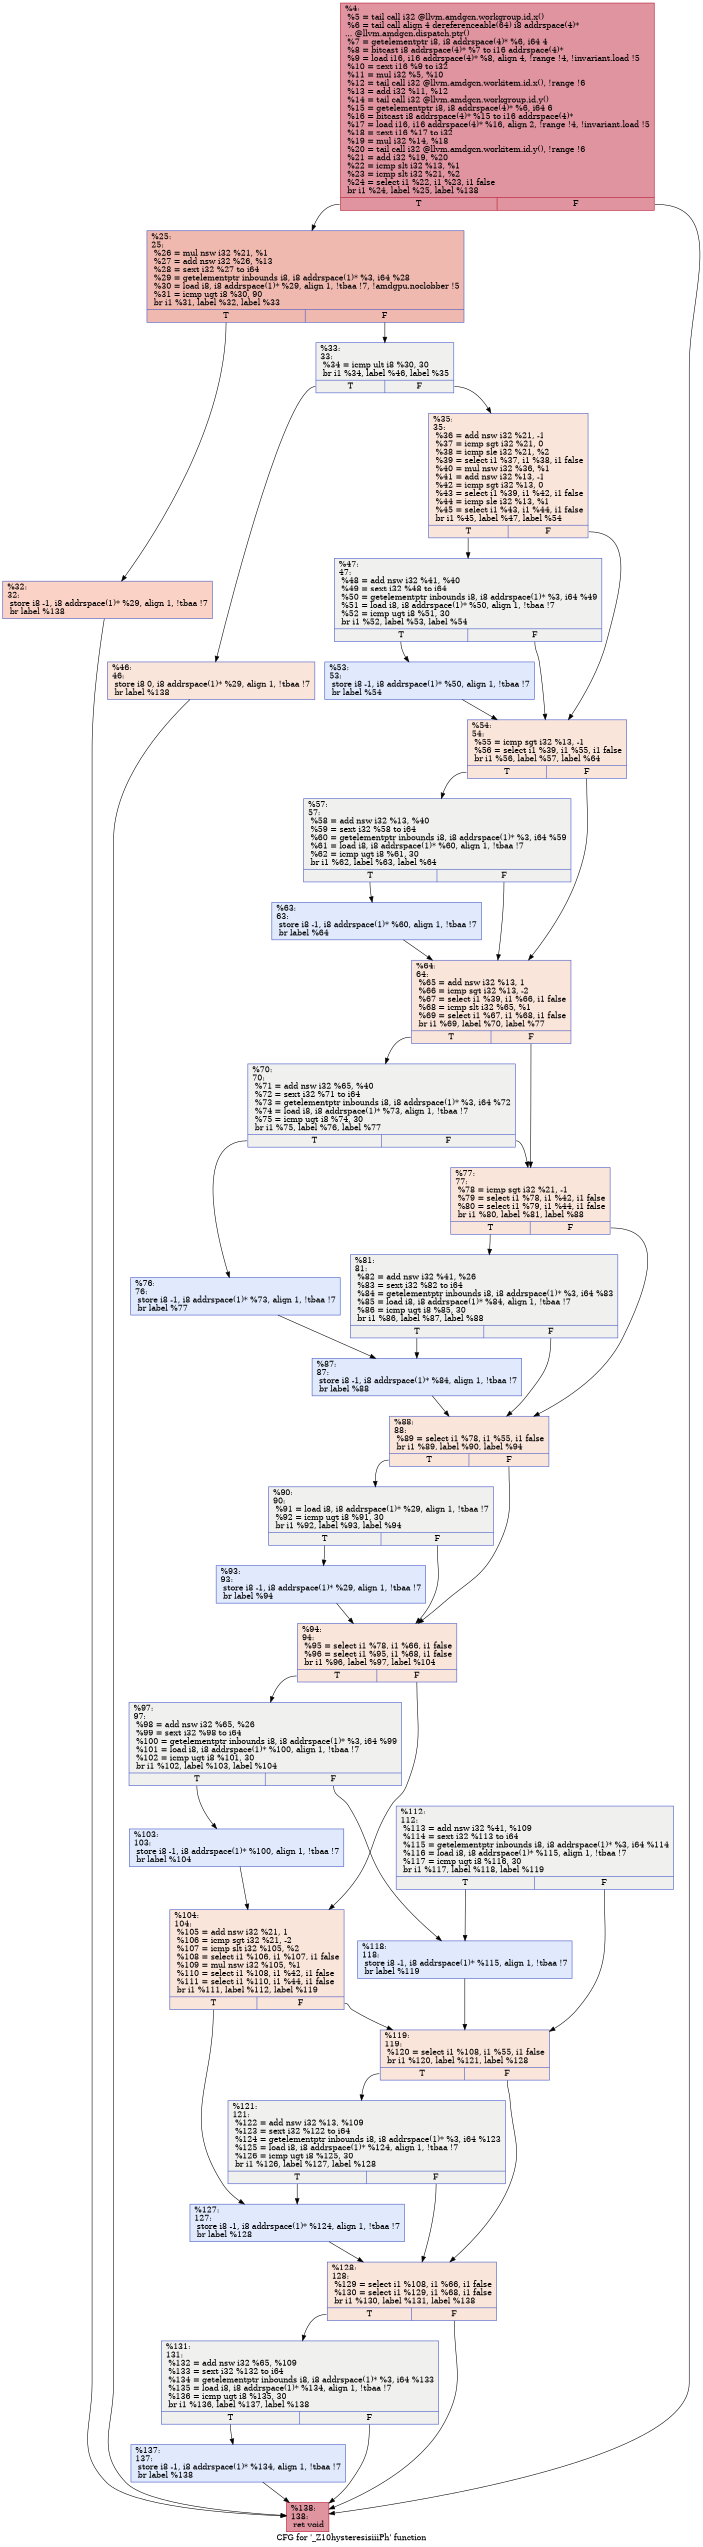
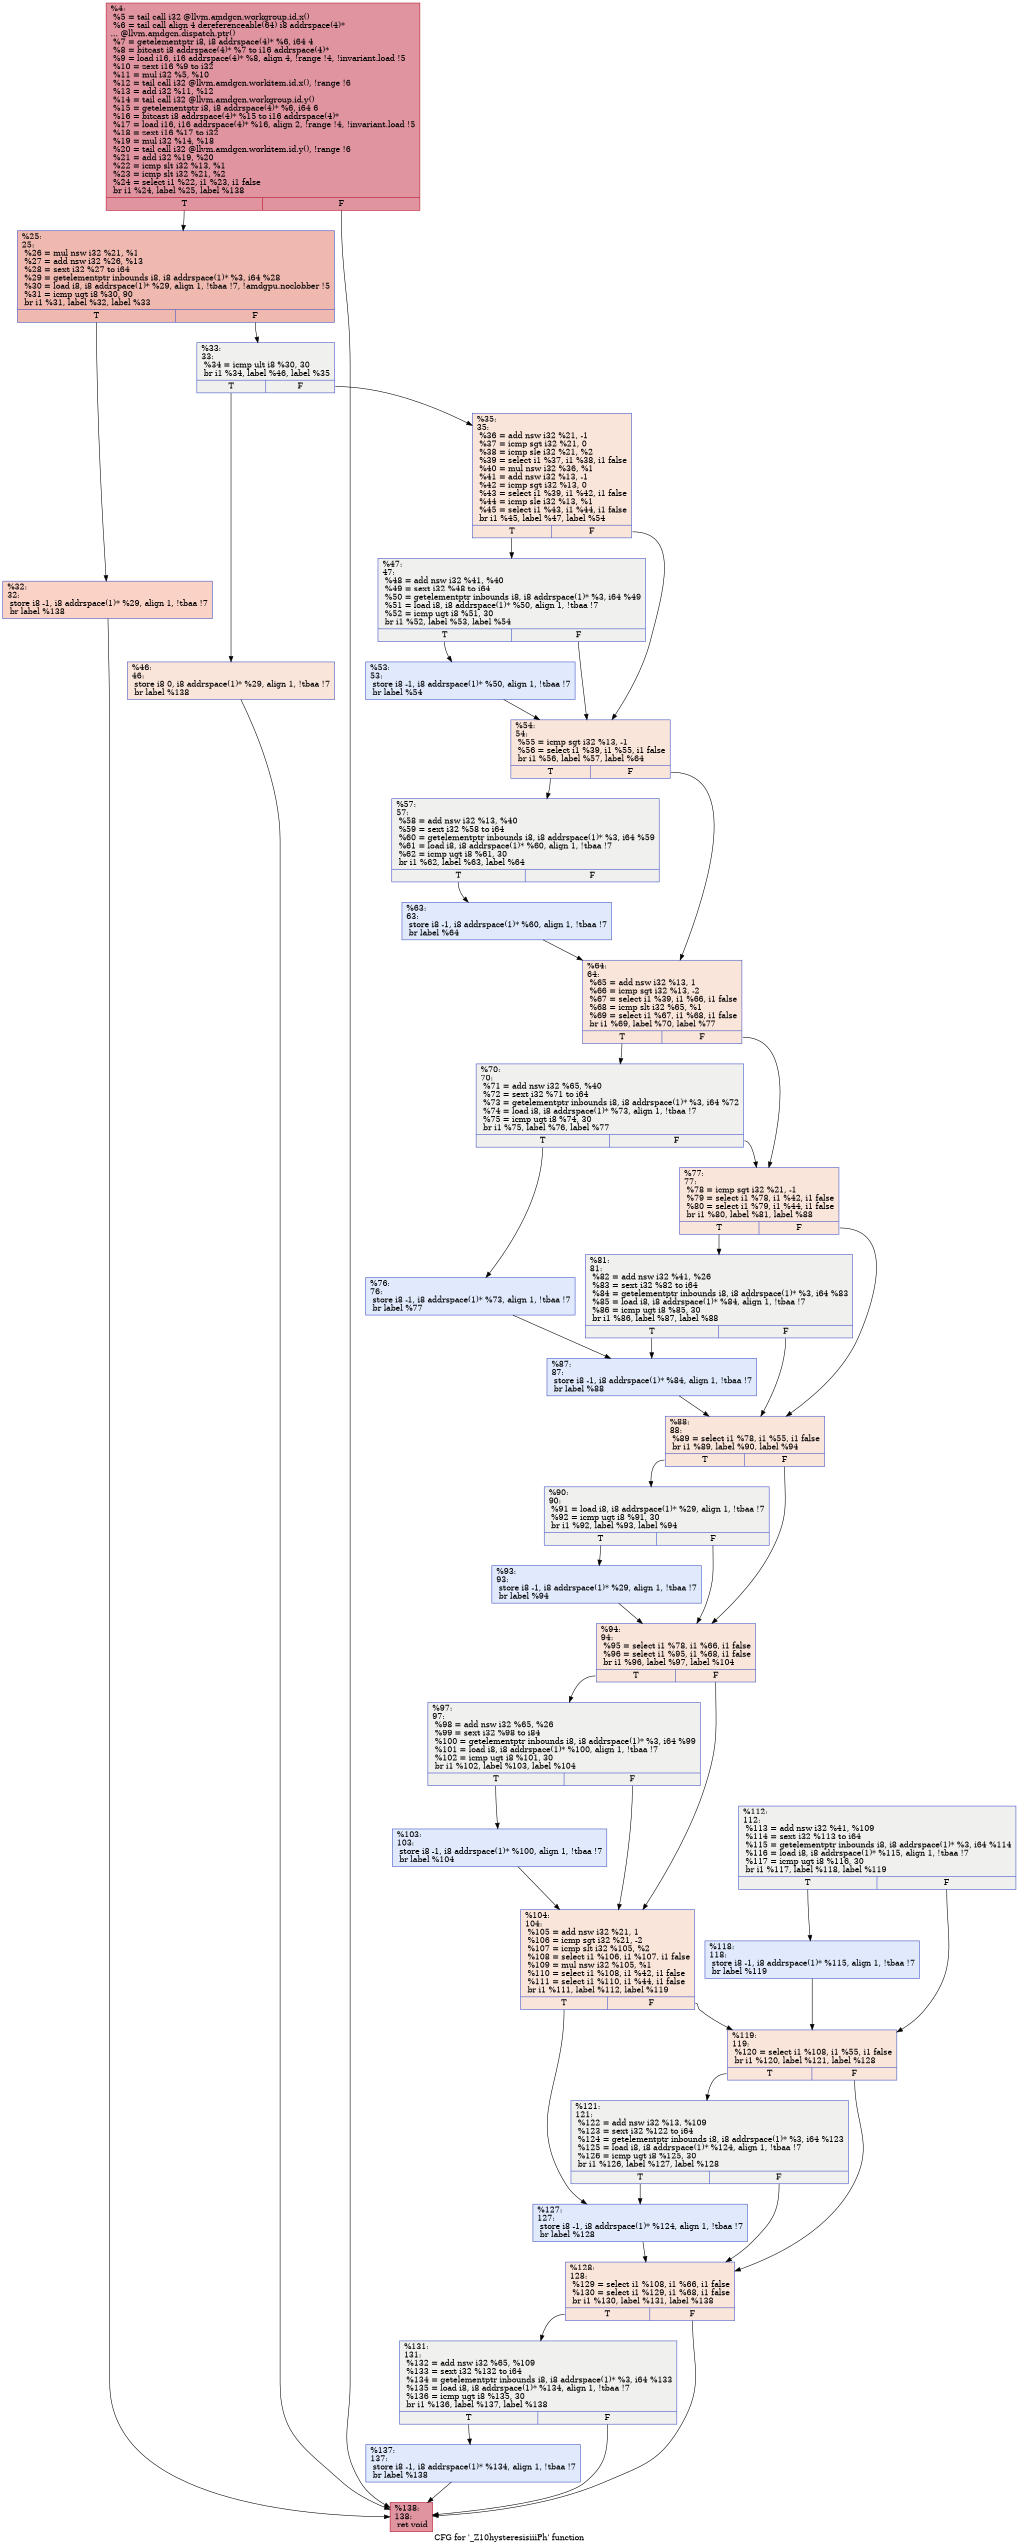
  digraph {
    label="CFG for '_Z10hysteresisiiiPh' function"
    node [color="#3d50c3ff" fillcolor="#dedcdb70" shape=record style=filled]
    edge [tailport=s0]
    n1 [color="#b70d28ff" fillcolor="#b70d2870" label="{%4:\l  %5 = tail call i32 @llvm.amdgcn.workgroup.id.x()\l  %6 = tail call align 4 dereferenceable(64) i8 addrspace(4)*\l... @llvm.amdgcn.dispatch.ptr()\l  %7 = getelementptr i8, i8 addrspace(4)* %6, i64 4\l  %8 = bitcast i8 addrspace(4)* %7 to i16 addrspace(4)*\l  %9 = load i16, i16 addrspace(4)* %8, align 4, !range !4, !invariant.load !5\l  %10 = zext i16 %9 to i32\l  %11 = mul i32 %5, %10\l  %12 = tail call i32 @llvm.amdgcn.workitem.id.x(), !range !6\l  %13 = add i32 %11, %12\l  %14 = tail call i32 @llvm.amdgcn.workgroup.id.y()\l  %15 = getelementptr i8, i8 addrspace(4)* %6, i64 6\l  %16 = bitcast i8 addrspace(4)* %15 to i16 addrspace(4)*\l  %17 = load i16, i16 addrspace(4)* %16, align 2, !range !4, !invariant.load !5\l  %18 = zext i16 %17 to i32\l  %19 = mul i32 %14, %18\l  %20 = tail call i32 @llvm.amdgcn.workitem.id.y(), !range !6\l  %21 = add i32 %19, %20\l  %22 = icmp slt i32 %13, %1\l  %23 = icmp slt i32 %21, %2\l  %24 = select i1 %22, i1 %23, i1 false\l  br i1 %24, label %25, label %138\l|{<s0>T|<s1>F}}"]
    n2 [fillcolor="#de614d70" label="{%25:\l25:                                               \l  %26 = mul nsw i32 %21, %1\l  %27 = add nsw i32 %26, %13\l  %28 = sext i32 %27 to i64\l  %29 = getelementptr inbounds i8, i8 addrspace(1)* %3, i64 %28\l  %30 = load i8, i8 addrspace(1)* %29, align 1, !tbaa !7, !amdgpu.noclobber !5\l  %31 = icmp ugt i8 %30, 90\l  br i1 %31, label %32, label %33\l|{<s0>T|<s1>F}}"]
    n3 [color="#b70d28ff" fillcolor="#b70d2870" label="{%138:\l138:                                              \l  ret void\l}"]
    n4 [fillcolor="#f59c7d70" label="{%32:\l32:                                               \l  store i8 -1, i8 addrspace(1)* %29, align 1, !tbaa !7\l  br label %138\l}"]
    n5 [label="{%33:\l33:                                               \l  %34 = icmp ult i8 %30, 30\l  br i1 %34, label %46, label %35\l|{<s0>T|<s1>F}}"]
    n6 [fillcolor="#f4c5ad70" label="{%46:\l46:                                               \l  store i8 0, i8 addrspace(1)* %29, align 1, !tbaa !7\l  br label %138\l}"]
    n7 [fillcolor="#f4c5ad70" label="{%35:\l35:                                               \l  %36 = add nsw i32 %21, -1\l  %37 = icmp sgt i32 %21, 0\l  %38 = icmp sle i32 %21, %2\l  %39 = select i1 %37, i1 %38, i1 false\l  %40 = mul nsw i32 %36, %1\l  %41 = add nsw i32 %13, -1\l  %42 = icmp sgt i32 %13, 0\l  %43 = select i1 %39, i1 %42, i1 false\l  %44 = icmp sle i32 %13, %1\l  %45 = select i1 %43, i1 %44, i1 false\l  br i1 %45, label %47, label %54\l|{<s0>T|<s1>F}}"]
    n8 [label="{%47:\l47:                                               \l  %48 = add nsw i32 %41, %40\l  %49 = sext i32 %48 to i64\l  %50 = getelementptr inbounds i8, i8 addrspace(1)* %3, i64 %49\l  %51 = load i8, i8 addrspace(1)* %50, align 1, !tbaa !7\l  %52 = icmp ugt i8 %51, 30\l  br i1 %52, label %53, label %54\l|{<s0>T|<s1>F}}"]
    n9 [fillcolor="#f4c5ad70" label="{%54:\l54:                                               \l  %55 = icmp sgt i32 %13, -1\l  %56 = select i1 %39, i1 %55, i1 false\l  br i1 %56, label %57, label %64\l|{<s0>T|<s1>F}}"]
    n10 [fillcolor="#b9d0f970" label="{%53:\l53:                                               \l  store i8 -1, i8 addrspace(1)* %50, align 1, !tbaa !7\l  br label %54\l}"]
    n11 [label="{%57:\l57:                                               \l  %58 = add nsw i32 %13, %40\l  %59 = sext i32 %58 to i64\l  %60 = getelementptr inbounds i8, i8 addrspace(1)* %3, i64 %59\l  %61 = load i8, i8 addrspace(1)* %60, align 1, !tbaa !7\l  %62 = icmp ugt i8 %61, 30\l  br i1 %62, label %63, label %64\l|{<s0>T|<s1>F}}"]
    n12 [fillcolor="#f4c5ad70" label="{%64:\l64:                                               \l  %65 = add nsw i32 %13, 1\l  %66 = icmp sgt i32 %13, -2\l  %67 = select i1 %39, i1 %66, i1 false\l  %68 = icmp slt i32 %65, %1\l  %69 = select i1 %67, i1 %68, i1 false\l  br i1 %69, label %70, label %77\l|{<s0>T|<s1>F}}"]
    n13 [fillcolor="#b9d0f970" label="{%63:\l63:                                               \l  store i8 -1, i8 addrspace(1)* %60, align 1, !tbaa !7\l  br label %64\l}"]
    n14 [label="{%70:\l70:                                               \l  %71 = add nsw i32 %65, %40\l  %72 = sext i32 %71 to i64\l  %73 = getelementptr inbounds i8, i8 addrspace(1)* %3, i64 %72\l  %74 = load i8, i8 addrspace(1)* %73, align 1, !tbaa !7\l  %75 = icmp ugt i8 %74, 30\l  br i1 %75, label %76, label %77\l|{<s0>T|<s1>F}}"]
    n15 [fillcolor="#f4c5ad70" label="{%77:\l77:                                               \l  %78 = icmp sgt i32 %21, -1\l  %79 = select i1 %78, i1 %42, i1 false\l  %80 = select i1 %79, i1 %44, i1 false\l  br i1 %80, label %81, label %88\l|{<s0>T|<s1>F}}"]
    n16 [fillcolor="#b9d0f970" label="{%76:\l76:                                               \l  store i8 -1, i8 addrspace(1)* %73, align 1, !tbaa !7\l  br label %77\l}"]
    n17 [label="{%81:\l81:                                               \l  %82 = add nsw i32 %41, %26\l  %83 = sext i32 %82 to i64\l  %84 = getelementptr inbounds i8, i8 addrspace(1)* %3, i64 %83\l  %85 = load i8, i8 addrspace(1)* %84, align 1, !tbaa !7\l  %86 = icmp ugt i8 %85, 30\l  br i1 %86, label %87, label %88\l|{<s0>T|<s1>F}}"]
    n18 [fillcolor="#f4c5ad70" label="{%88:\l88:                                               \l  %89 = select i1 %78, i1 %55, i1 false\l  br i1 %89, label %90, label %94\l|{<s0>T|<s1>F}}"]
    n19 [fillcolor="#b9d0f970" label="{%87:\l87:                                               \l  store i8 -1, i8 addrspace(1)* %84, align 1, !tbaa !7\l  br label %88\l}"]
    n20 [label="{%90:\l90:                                               \l  %91 = load i8, i8 addrspace(1)* %29, align 1, !tbaa !7\l  %92 = icmp ugt i8 %91, 30\l  br i1 %92, label %93, label %94\l|{<s0>T|<s1>F}}"]
    n21 [fillcolor="#f4c5ad70" label="{%94:\l94:                                               \l  %95 = select i1 %78, i1 %66, i1 false\l  %96 = select i1 %95, i1 %68, i1 false\l  br i1 %96, label %97, label %104\l|{<s0>T|<s1>F}}"]
    n22 [fillcolor="#b9d0f970" label="{%93:\l93:                                               \l  store i8 -1, i8 addrspace(1)* %29, align 1, !tbaa !7\l  br label %94\l}"]
-   n23 [label="{%97:\l97:                                               \l  %98 = add nsw i32 %65, %26\l  %99 = sext i32 %98 to i64\l  %100 = getelementptr inbounds i8, i8 addrspace(1)* %3, i64 %99\l  %101 = load i8, i8 addrspace(1)* %100, align 1, !tbaa !7\l  %102 = icmp ugt i8 %101, 30\l  br i1 %102, label %103, label %104\l|{<s0>T|<s1>F}}"]
+   n23 [label="{%97:\l97:                                               \l  %98 = add nsw i32 %65, %26\l  %99 = sext i32 %98 to i84\l  %100 = getelementptr inbounds i8, i8 addrspace(1)* %3, i64 %99\l  %101 = load i8, i8 addrspace(1)* %100, align 1, !tbaa !7\l  %102 = icmp ugt i8 %101, 30\l  br i1 %102, label %103, label %104\l|{<s0>T|<s1>F}}"]
    n24 [fillcolor="#f4c5ad70" label="{%104:\l104:                                              \l  %105 = add nsw i32 %21, 1\l  %106 = icmp sgt i32 %21, -2\l  %107 = icmp slt i32 %105, %2\l  %108 = select i1 %106, i1 %107, i1 false\l  %109 = mul nsw i32 %105, %1\l  %110 = select i1 %108, i1 %42, i1 false\l  %111 = select i1 %110, i1 %44, i1 false\l  br i1 %111, label %112, label %119\l|{<s0>T|<s1>F}}"]
    n25 [fillcolor="#b9d0f970" label="{%103:\l103:                                              \l  store i8 -1, i8 addrspace(1)* %100, align 1, !tbaa !7\l  br label %104\l}"]
    n26 [fillcolor="#f4c5ad70" label="{%119:\l119:                                              \l  %120 = select i1 %108, i1 %55, i1 false\l  br i1 %120, label %121, label %128\l|{<s0>T|<s1>F}}"]
    n27 [fillcolor="#b9d0f970" label="{%127:\l127:                                              \l  store i8 -1, i8 addrspace(1)* %124, align 1, !tbaa !7\l  br label %128\l}"]
    n28 [label="{%112:\l112:                                              \l  %113 = add nsw i32 %41, %109\l  %114 = sext i32 %113 to i64\l  %115 = getelementptr inbounds i8, i8 addrspace(1)* %3, i64 %114\l  %116 = load i8, i8 addrspace(1)* %115, align 1, !tbaa !7\l  %117 = icmp ugt i8 %116, 30\l  br i1 %117, label %118, label %119\l|{<s0>T|<s1>F}}"]
    n29 [fillcolor="#b9d0f970" label="{%118:\l118:                                              \l  store i8 -1, i8 addrspace(1)* %115, align 1, !tbaa !7\l  br label %119\l}"]
    n30 [label="{%121:\l121:                                              \l  %122 = add nsw i32 %13, %109\l  %123 = sext i32 %122 to i64\l  %124 = getelementptr inbounds i8, i8 addrspace(1)* %3, i64 %123\l  %125 = load i8, i8 addrspace(1)* %124, align 1, !tbaa !7\l  %126 = icmp ugt i8 %125, 30\l  br i1 %126, label %127, label %128\l|{<s0>T|<s1>F}}"]
    n31 [fillcolor="#f4c5ad70" label="{%128:\l128:                                              \l  %129 = select i1 %108, i1 %66, i1 false\l  %130 = select i1 %129, i1 %68, i1 false\l  br i1 %130, label %131, label %138\l|{<s0>T|<s1>F}}"]
    n32 [label="{%131:\l131:                                              \l  %132 = add nsw i32 %65, %109\l  %133 = sext i32 %132 to i64\l  %134 = getelementptr inbounds i8, i8 addrspace(1)* %3, i64 %133\l  %135 = load i8, i8 addrspace(1)* %134, align 1, !tbaa !7\l  %136 = icmp ugt i8 %135, 30\l  br i1 %136, label %137, label %138\l|{<s0>T|<s1>F}}"]
    n33 [fillcolor="#b9d0f970" label="{%137:\l137:                                              \l  store i8 -1, i8 addrspace(1)* %134, align 1, !tbaa !7\l  br label %138\l}"]
    n1 -> n2
    n1 -> n3 [tailport=s1]
    n2 -> n4
    n2 -> n5 [tailport=s1]
    n4 -> n3
    n5 -> n6
    n5 -> n7 [tailport=s1]
    n6 -> n3
    n7 -> n8
    n7 -> n9 [tailport=s1]
    n8 -> n9 [tailport=s1]
    n8 -> n10
    n9 -> n11
    n9 -> n12 [tailport=s1]
    n10 -> n9
-   n11 -> n12 [tailport=s1]
    n11 -> n13
    n12 -> n14
    n12 -> n15 [tailport=s1]
    n13 -> n12
    n14 -> n15 [tailport=s1]
    n14 -> n16
    n15 -> n17
    n15 -> n18 [tailport=s1]
    n16 -> n19
    n17 -> n18 [tailport=s1]
    n17 -> n19
    n18 -> n20
    n18 -> n21 [tailport=s1]
    n19 -> n18
    n20 -> n21 [tailport=s1]
    n20 -> n22
    n21 -> n23
    n21 -> n24 [tailport=s1]
    n22 -> n21
-   n23 -> n29 [tailport=s1]
+   n23 -> n24 [tailport=s1]
    n23 -> n25
    n24 -> n26 [tailport=s1]
    n24 -> n27
    n25 -> n24
    n26 -> n30
    n26 -> n31 [tailport=s1]
    n27 -> n31
    n28 -> n26 [tailport=s1]
    n28 -> n29
    n29 -> n26
    n30 -> n27
    n30 -> n31 [tailport=s1]
    n31 -> n3 [tailport=s1]
    n31 -> n32
    n32 -> n3 [tailport=s1]
    n32 -> n33
    n33 -> n3
  }
